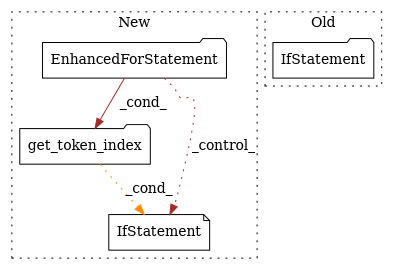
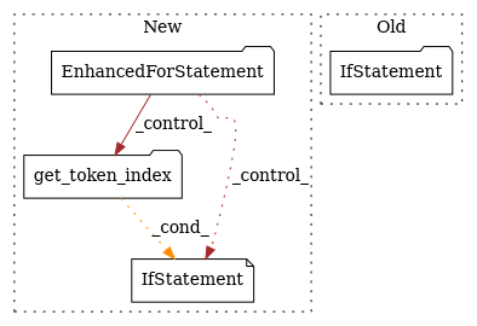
  digraph {
    node [a=25 l="4,2" shape=folder]
    edge [color=brown style=dotted]
    n1 [a=32 l="16,1" label=get_token_index s="10085,10105"]
    n2 [label=IfStatement s="10116,10134" shape=note]
    n3 [a=70 l="57,2" label=EnhancedForStatement s="9928,10005"]
    n4 [label=IfStatement s="10654,10708"]
    subgraph cluster_1 {
      label=New
      style=dotted
      n1
      n2
      n3
    }
    subgraph cluster_2 {
      label=Old
      style=dotted
      n4
    }
    n1 -> n2 [label=_cond_ color=darkorange]
-   n3 -> n1 [label=_cond_ style=solid]
+   n3 -> n1 [label=_control_ style=solid]
    n3 -> n2 [label=_control_]
  }
